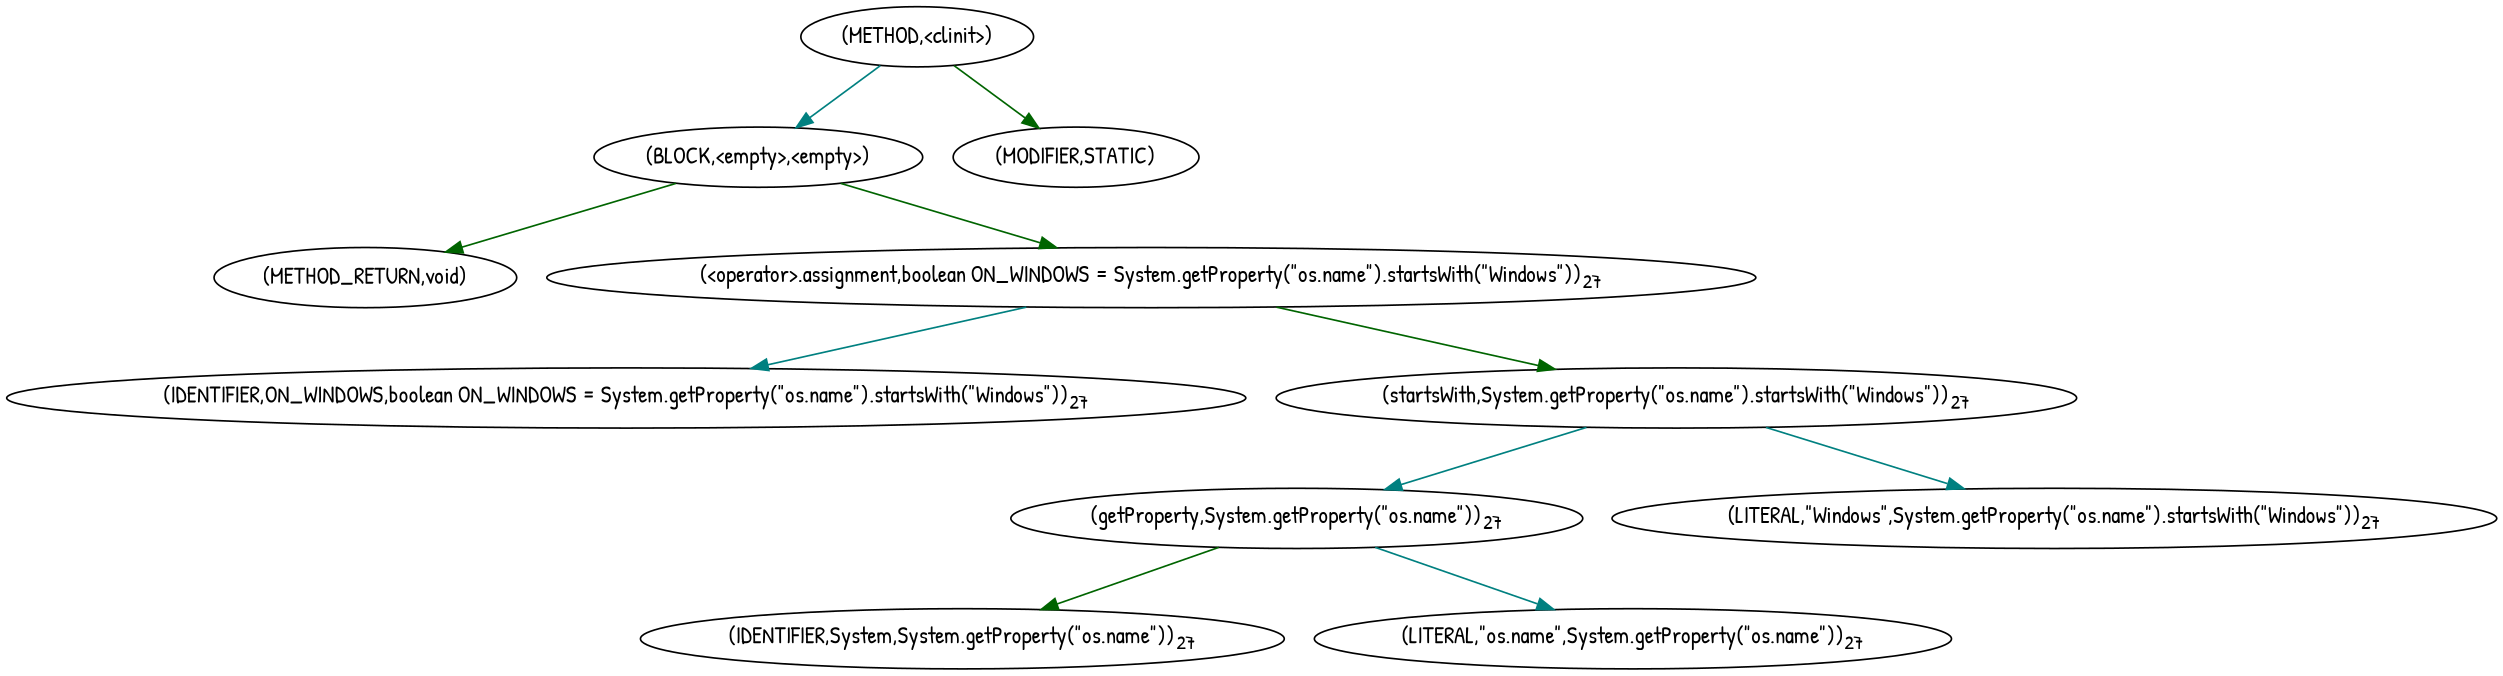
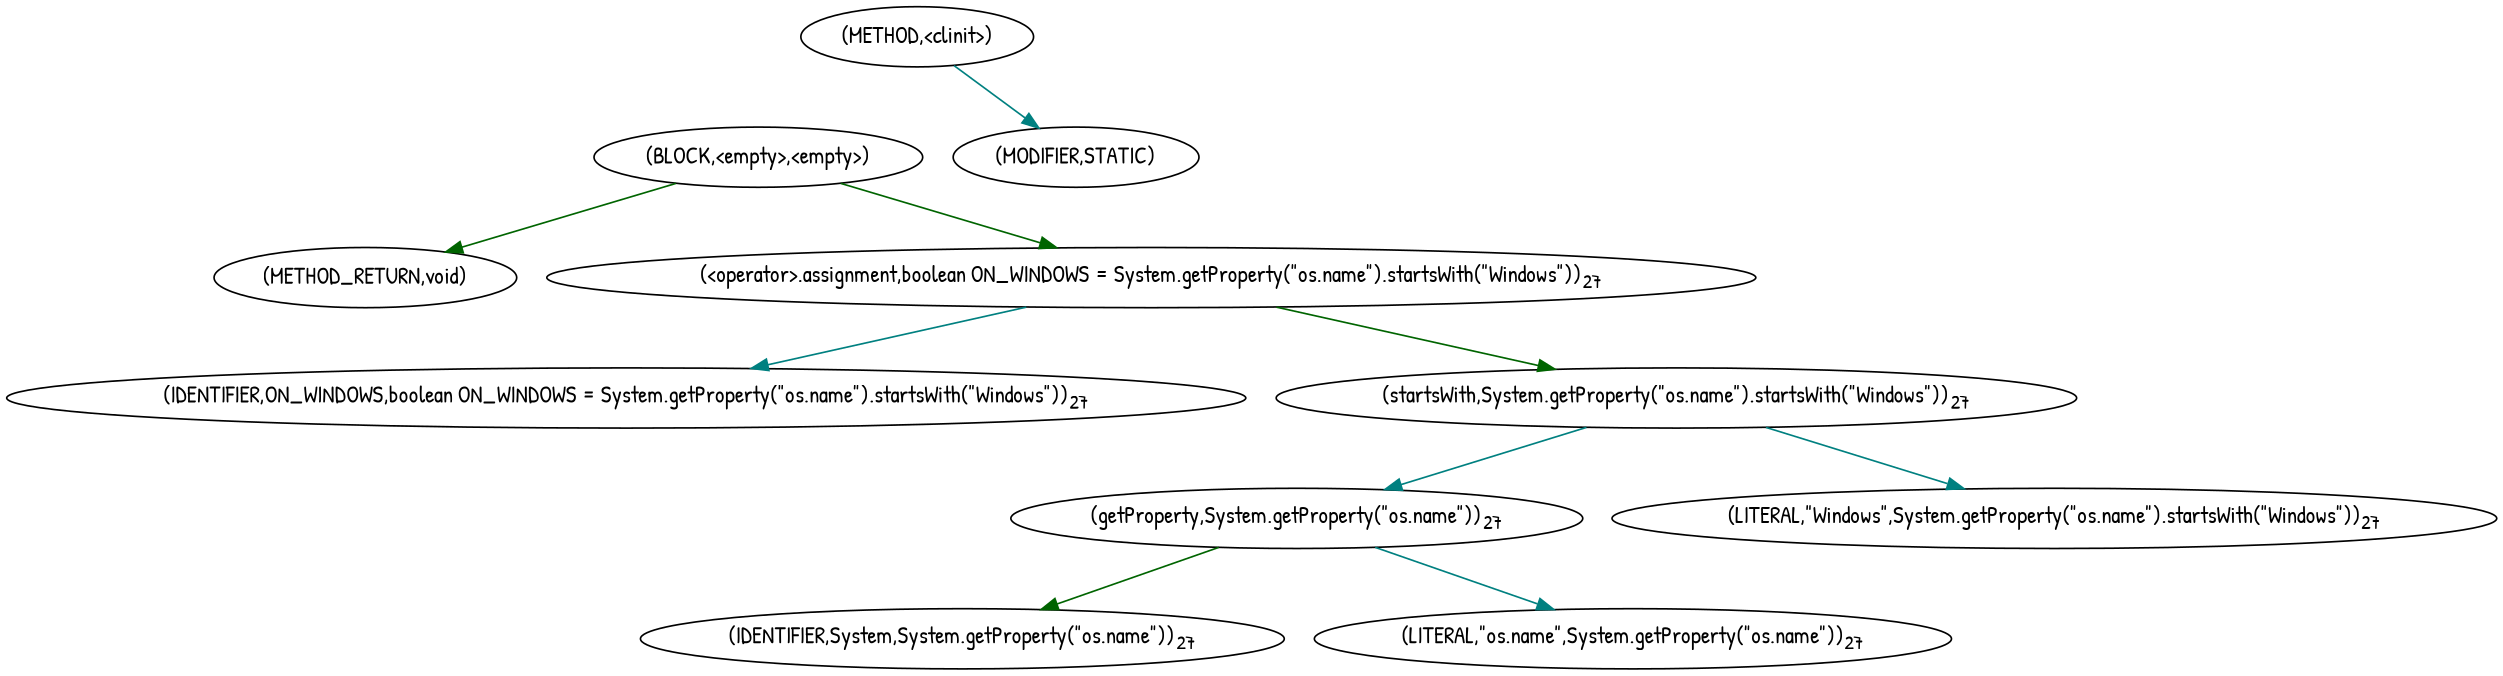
  digraph {
    fontname="Patrick Hand"
    node [fontname="Patrick Hand"]
    edge [color=teal fontname="Patrick Hand"]
    n1 [label=<(METHOD,&lt;clinit&gt;)>]
    n2 [label=<(BLOCK,&lt;empty&gt;,&lt;empty&gt;)>]
    n3 [label=<(MODIFIER,STATIC)>]
    n4 [label=<(METHOD_RETURN,void)>]
    n5 [label=<(&lt;operator&gt;.assignment,boolean ON_WINDOWS = System.getProperty(&quot;os.name&quot;).startsWith(&quot;Windows&quot;))<SUB>27</SUB>>]
    n6 [label=<(IDENTIFIER,ON_WINDOWS,boolean ON_WINDOWS = System.getProperty(&quot;os.name&quot;).startsWith(&quot;Windows&quot;))<SUB>27</SUB>>]
    n7 [label=<(startsWith,System.getProperty(&quot;os.name&quot;).startsWith(&quot;Windows&quot;))<SUB>27</SUB>>]
    n8 [label=<(getProperty,System.getProperty(&quot;os.name&quot;))<SUB>27</SUB>>]
    n9 [label=<(LITERAL,&quot;Windows&quot;,System.getProperty(&quot;os.name&quot;).startsWith(&quot;Windows&quot;))<SUB>27</SUB>>]
    n10 [label=<(IDENTIFIER,System,System.getProperty(&quot;os.name&quot;))<SUB>27</SUB>>]
    n11 [label=<(LITERAL,&quot;os.name&quot;,System.getProperty(&quot;os.name&quot;))<SUB>27</SUB>>]
-   n1 -> n2
-   n1 -> n3 [color=darkgreen]
+   n1 -> n3
    n2 -> n4 [color=darkgreen]
    n2 -> n5 [color=darkgreen]
    n5 -> n6
    n5 -> n7 [color=darkgreen]
    n7 -> n8
    n7 -> n9
    n8 -> n10 [color=darkgreen]
    n8 -> n11
  }
